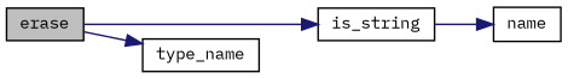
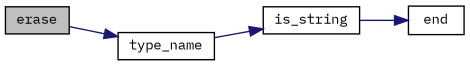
  digraph {
    fontname="IBM Plex Mono"
    rankdir=LR
    node [color=black fillcolor=white fontname="IBM Plex Mono" fontsize=10 shape=record style=filled]
    edge [color=midnightblue fontname="IBM Plex Mono" fontsize=10 labelfontname=Helvetica labelfontsize=10 style=solid]
    n1 [fillcolor=grey75 fontcolor=black height=0.2 label=erase width=0.4]
    n2 [height=0.2 label=is_string width=0.4]
    n3 [height=0.2 label=type_name width=0.4]
-   n4 [height=0.2 label=name width=0.4]
-   n1 -> n2
+   n4 [height=0.2 label=end width=0.4]
+   n3 -> n2
    n1 -> n3
    n2 -> n4
  }
